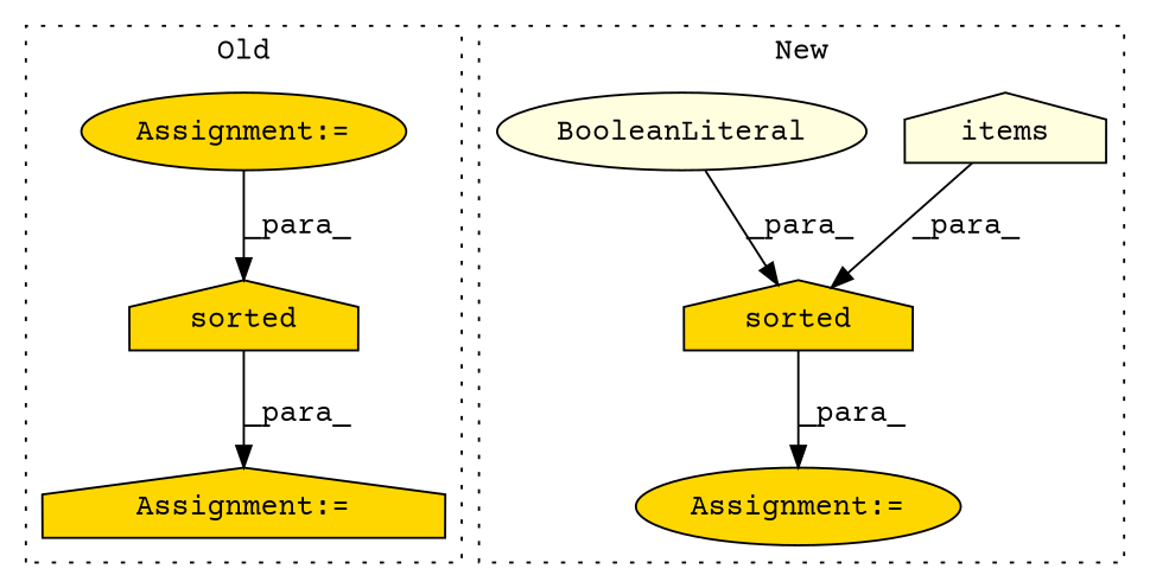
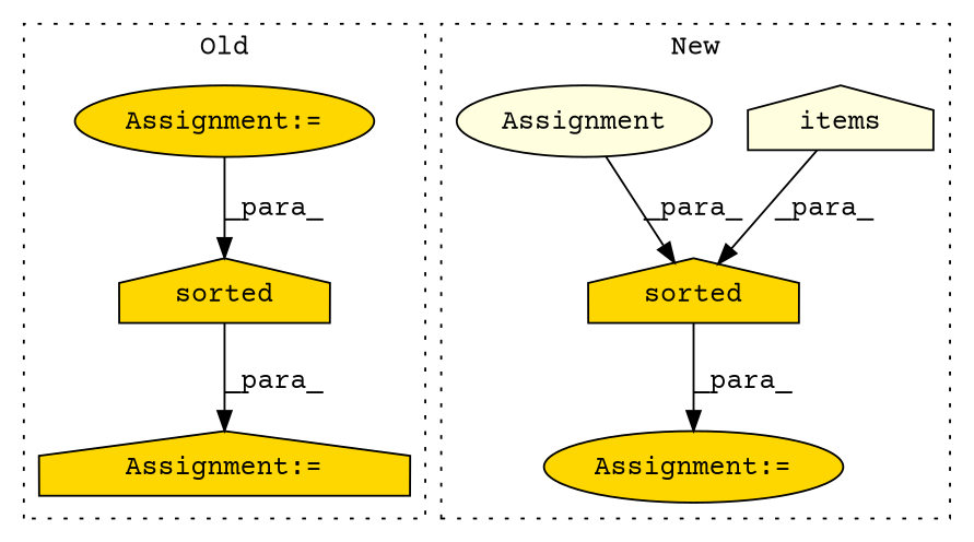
  digraph {
    fontname="Courier Prime"
    node [a=32 l="7,1" shape=house style=filled fillcolor=gold fontname="Courier Prime"]
    edge [fontname="Courier Prime"]
    n1 [label=sorted s="4389,4412"]
    n2 [a=7 l=1 label="Assignment:=" s=4509]
    n3 [a=7 l=17 label="Assignment:=" s=4055 shape=ellipse]
    n4 [l=7 label=items s=4064 fillcolor=lightyellow]
    n5 [a=7 l=1 label="Assignment:=" s=4051 shape=ellipse]
    n6 [label=sorted s="4052,4090"]
-   n7 [a=9 l=4 label=BooleanLiteral s=4086 shape=ellipse fillcolor=lightyellow]
+   n7 [a=9 l=4 label=Assignment s=4086 shape=ellipse fillcolor=lightyellow]
    subgraph cluster_1 {
      label=Old
      style=dotted
      n1
      n2
      n3
    }
    subgraph cluster_2 {
      label=New
      style=dotted
      n4
      n5
      n6
      n7
    }
    n1 -> n2 [label=_para_]
    n3 -> n1 [label=_para_]
    n4 -> n6 [label=_para_]
    n6 -> n5 [label=_para_]
    n7 -> n6 [label=_para_]
  }
